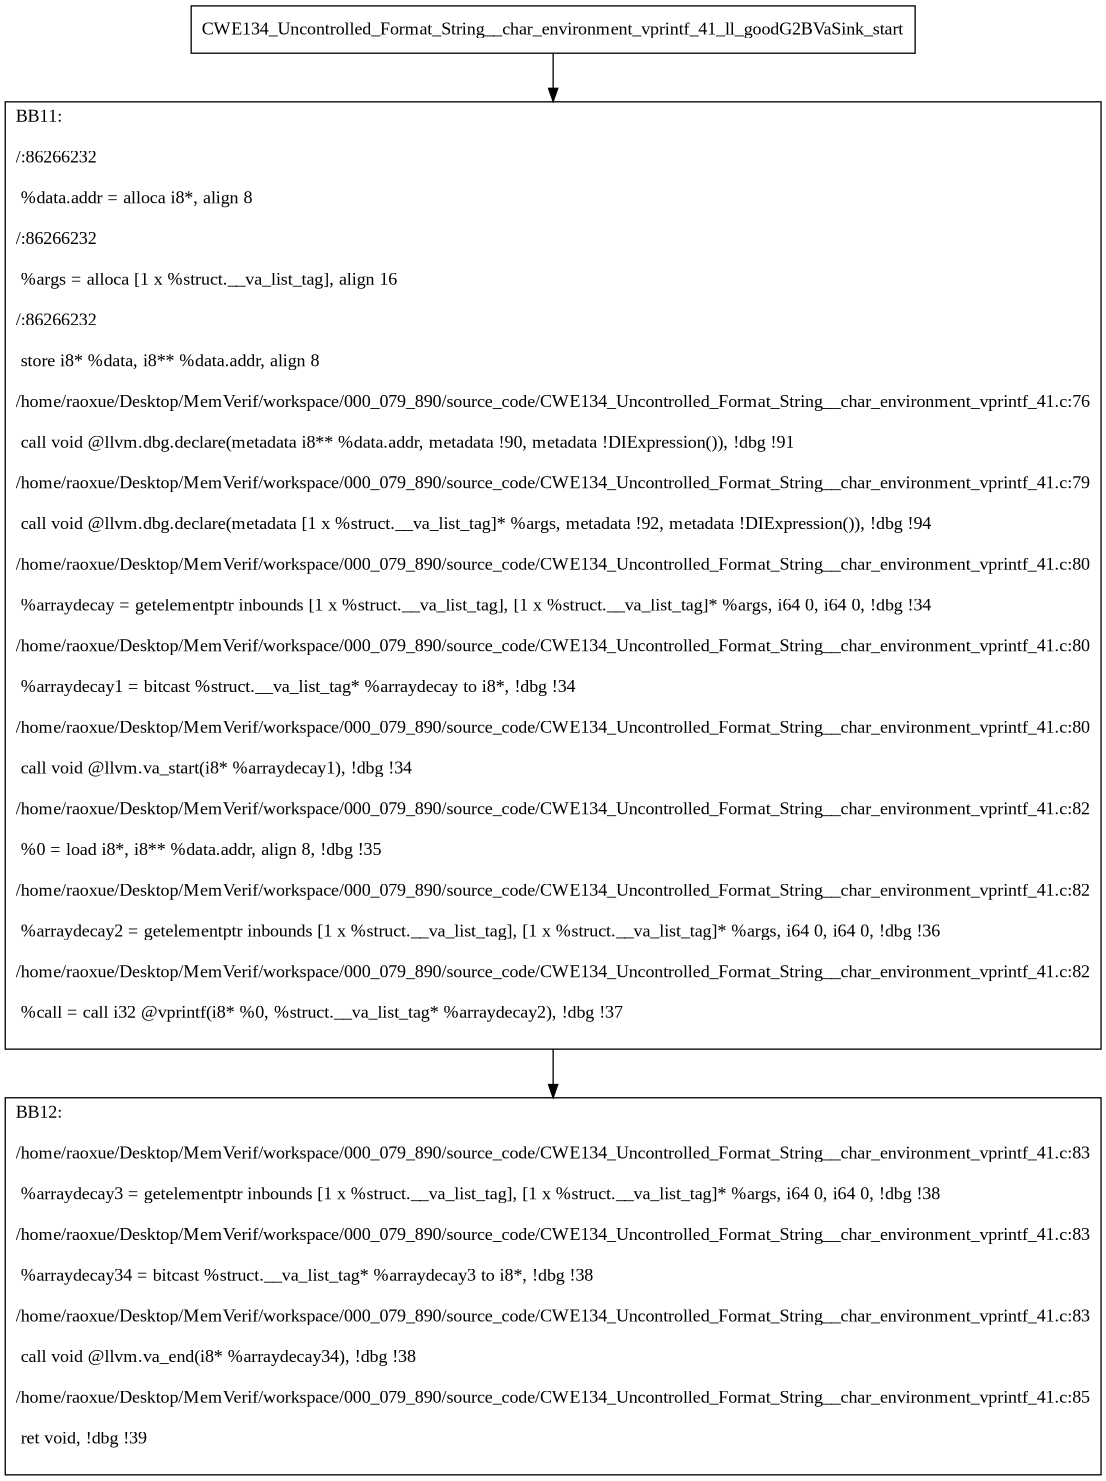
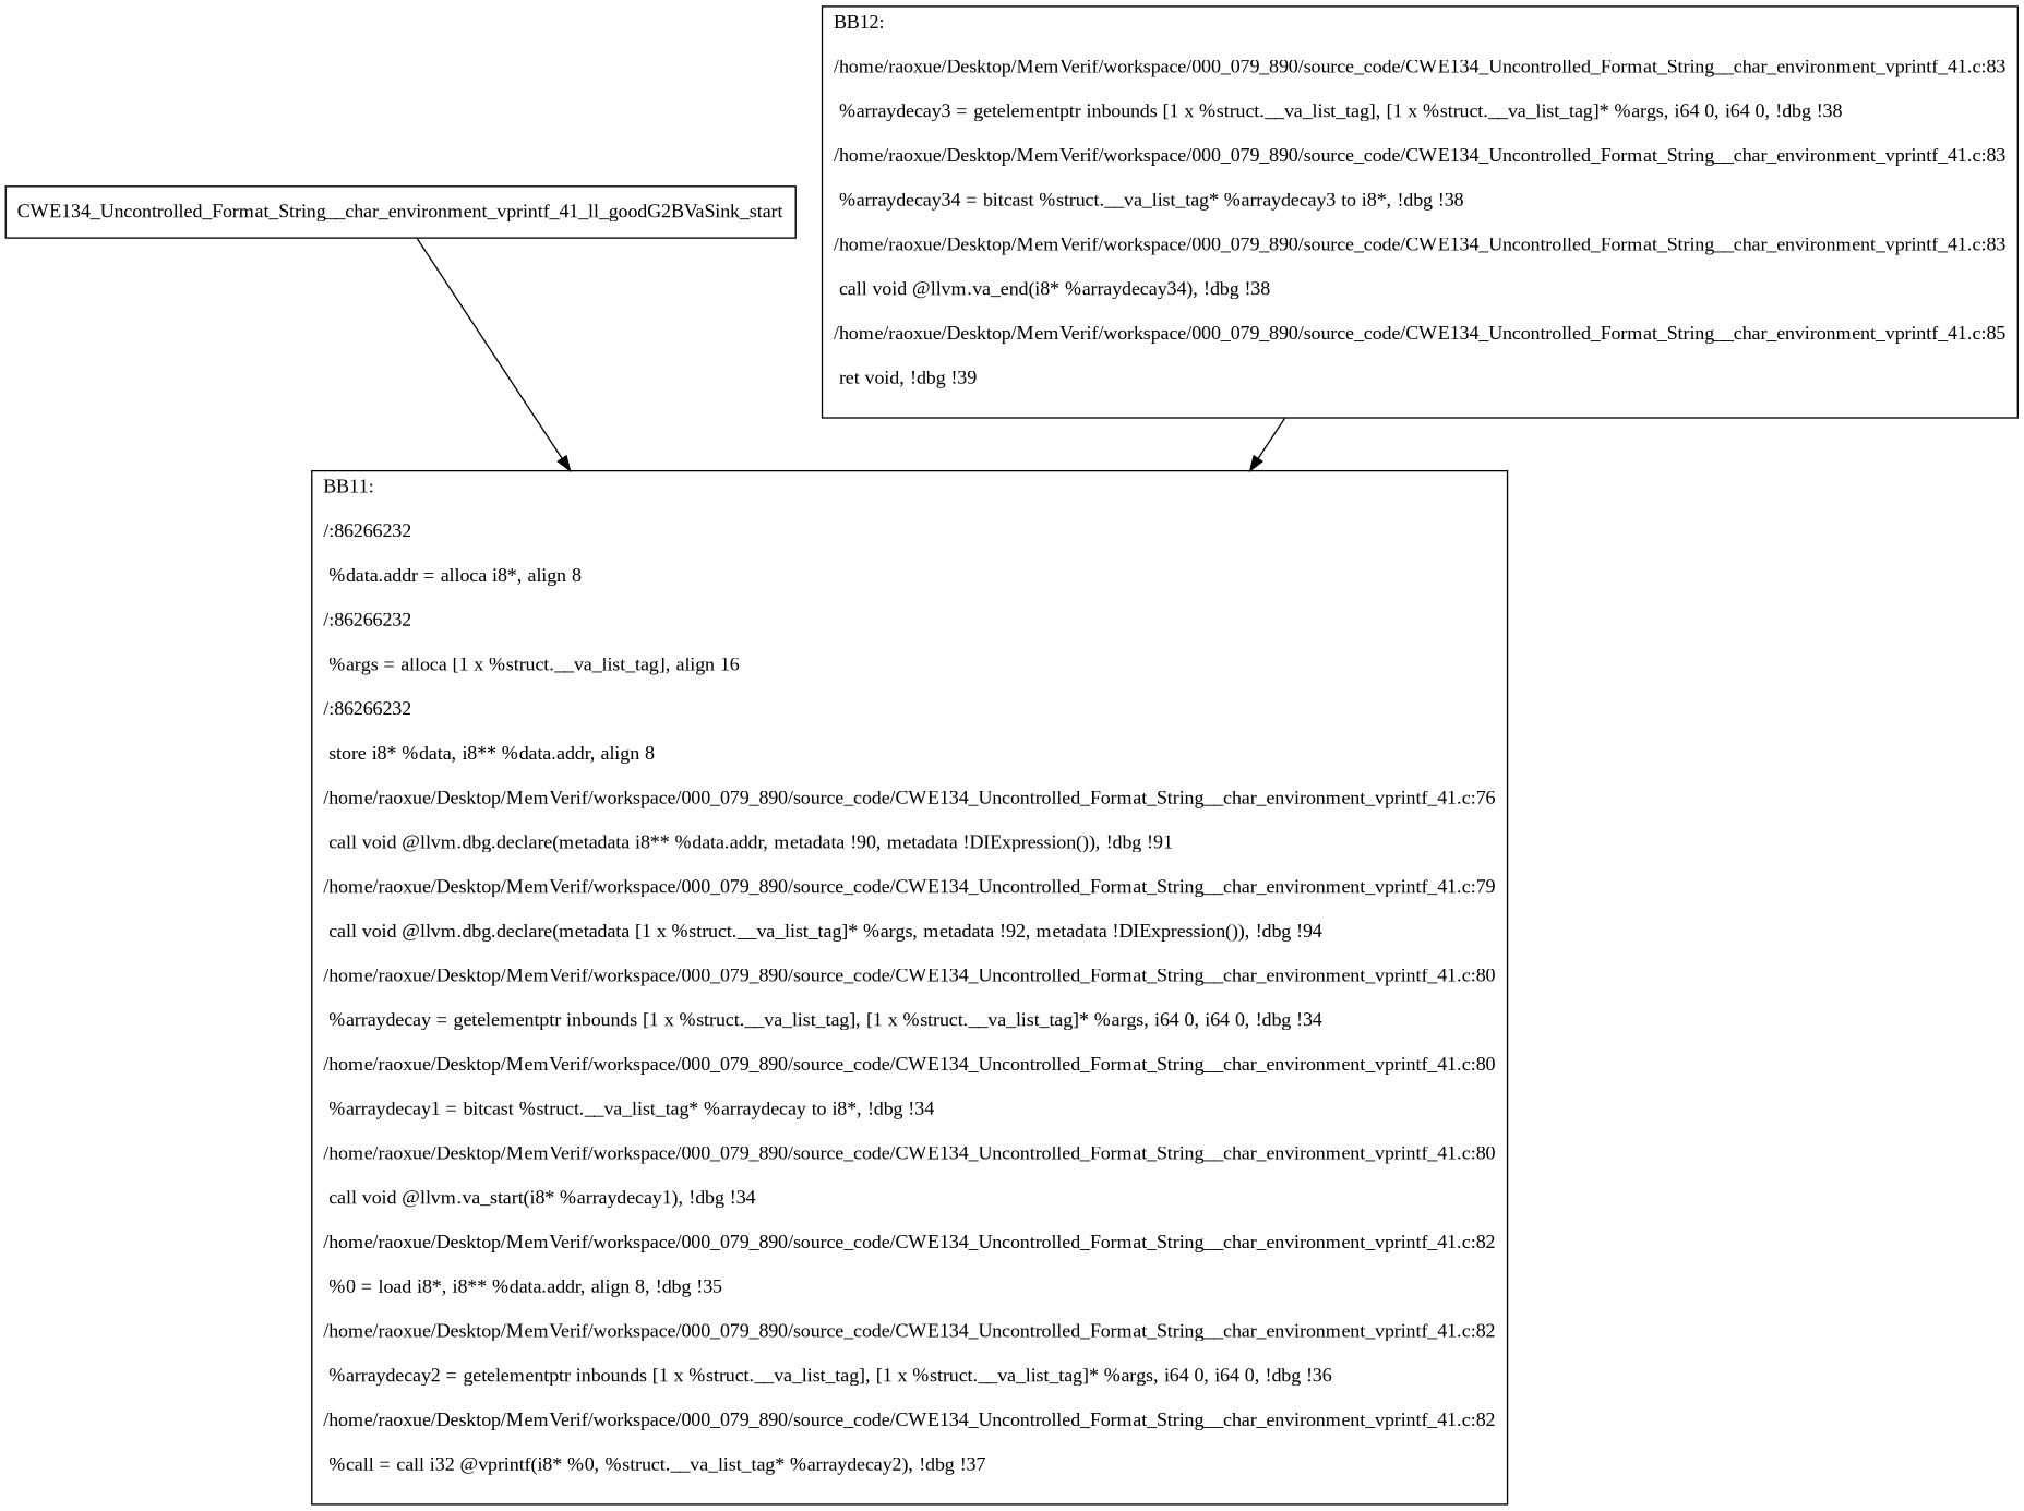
  digraph {
    fontname="Liberation Serif"
    node [shape=record fontname="Liberation Serif"]
    edge [fontname="Liberation Serif"]
    n1 [label="{CWE134_Uncontrolled_Format_String__char_environment_vprintf_41_ll_goodG2BVaSink_start}"]
    n2 [label="{BB11:\l\l/:86266232\l\n  %data.addr = alloca i8*, align 8\l\n/:86266232\l\n  %args = alloca [1 x %struct.__va_list_tag], align 16\l\n/:86266232\l\n  store i8* %data, i8** %data.addr, align 8\l\n/home/raoxue/Desktop/MemVerif/workspace/000_079_890/source_code/CWE134_Uncontrolled_Format_String__char_environment_vprintf_41.c:76\l\n  call void @llvm.dbg.declare(metadata i8** %data.addr, metadata !90, metadata !DIExpression()), !dbg !91\l\n/home/raoxue/Desktop/MemVerif/workspace/000_079_890/source_code/CWE134_Uncontrolled_Format_String__char_environment_vprintf_41.c:79\l\n  call void @llvm.dbg.declare(metadata [1 x %struct.__va_list_tag]* %args, metadata !92, metadata !DIExpression()), !dbg !94\l\n/home/raoxue/Desktop/MemVerif/workspace/000_079_890/source_code/CWE134_Uncontrolled_Format_String__char_environment_vprintf_41.c:80\l\n  %arraydecay = getelementptr inbounds [1 x %struct.__va_list_tag], [1 x %struct.__va_list_tag]* %args, i64 0, i64 0, !dbg !34\l\n/home/raoxue/Desktop/MemVerif/workspace/000_079_890/source_code/CWE134_Uncontrolled_Format_String__char_environment_vprintf_41.c:80\l\n  %arraydecay1 = bitcast %struct.__va_list_tag* %arraydecay to i8*, !dbg !34\l\n/home/raoxue/Desktop/MemVerif/workspace/000_079_890/source_code/CWE134_Uncontrolled_Format_String__char_environment_vprintf_41.c:80\l\n  call void @llvm.va_start(i8* %arraydecay1), !dbg !34\l\n/home/raoxue/Desktop/MemVerif/workspace/000_079_890/source_code/CWE134_Uncontrolled_Format_String__char_environment_vprintf_41.c:82\l\n  %0 = load i8*, i8** %data.addr, align 8, !dbg !35\l\n/home/raoxue/Desktop/MemVerif/workspace/000_079_890/source_code/CWE134_Uncontrolled_Format_String__char_environment_vprintf_41.c:82\l\n  %arraydecay2 = getelementptr inbounds [1 x %struct.__va_list_tag], [1 x %struct.__va_list_tag]* %args, i64 0, i64 0, !dbg !36\l\n/home/raoxue/Desktop/MemVerif/workspace/000_079_890/source_code/CWE134_Uncontrolled_Format_String__char_environment_vprintf_41.c:82\l\n  %call = call i32 @vprintf(i8* %0, %struct.__va_list_tag* %arraydecay2), !dbg !37\l\n}"]
    n3 [label="{BB12:\l\l/home/raoxue/Desktop/MemVerif/workspace/000_079_890/source_code/CWE134_Uncontrolled_Format_String__char_environment_vprintf_41.c:83\l\n  %arraydecay3 = getelementptr inbounds [1 x %struct.__va_list_tag], [1 x %struct.__va_list_tag]* %args, i64 0, i64 0, !dbg !38\l\n/home/raoxue/Desktop/MemVerif/workspace/000_079_890/source_code/CWE134_Uncontrolled_Format_String__char_environment_vprintf_41.c:83\l\n  %arraydecay34 = bitcast %struct.__va_list_tag* %arraydecay3 to i8*, !dbg !38\l\n/home/raoxue/Desktop/MemVerif/workspace/000_079_890/source_code/CWE134_Uncontrolled_Format_String__char_environment_vprintf_41.c:83\l\n  call void @llvm.va_end(i8* %arraydecay34), !dbg !38\l\n/home/raoxue/Desktop/MemVerif/workspace/000_079_890/source_code/CWE134_Uncontrolled_Format_String__char_environment_vprintf_41.c:85\l\n  ret void, !dbg !39\l\n}"]
    n1 -> n2
-   n2 -> n3
+   n3 -> n2
  }
